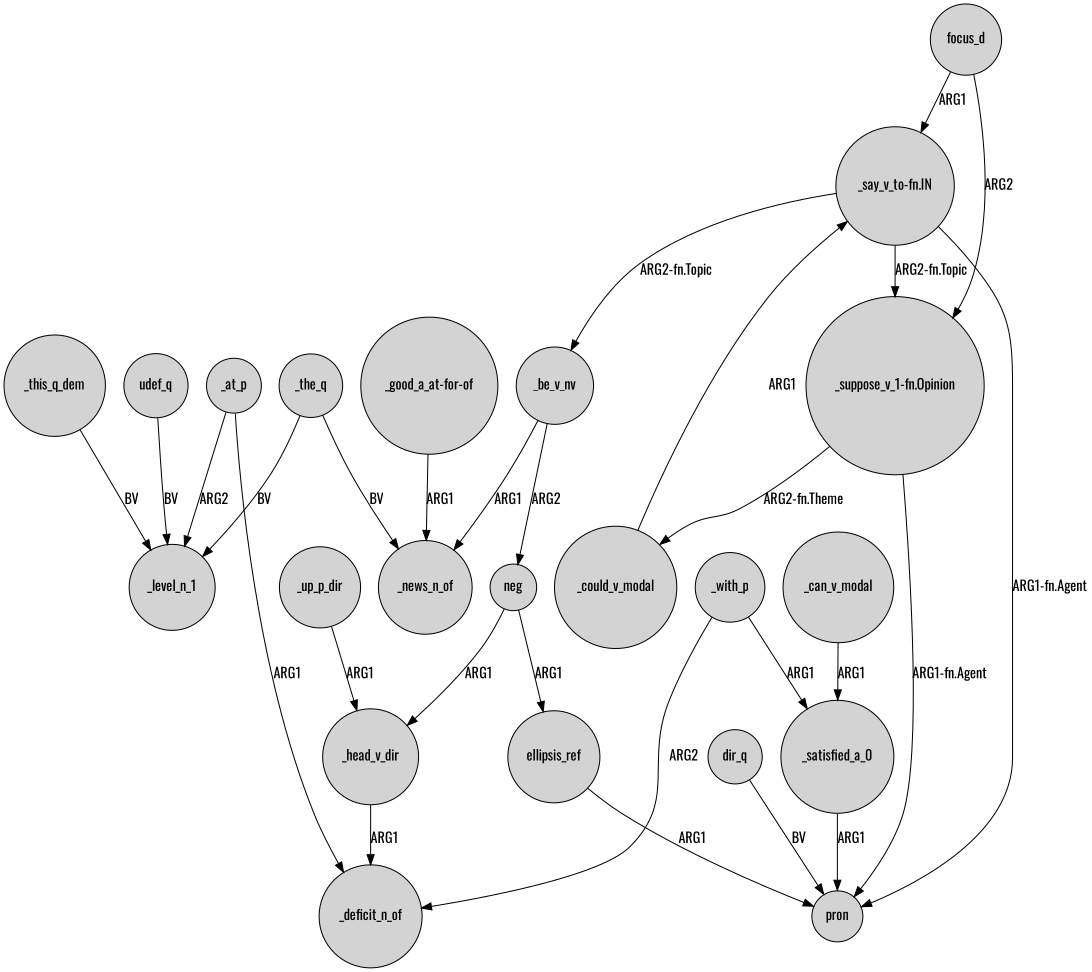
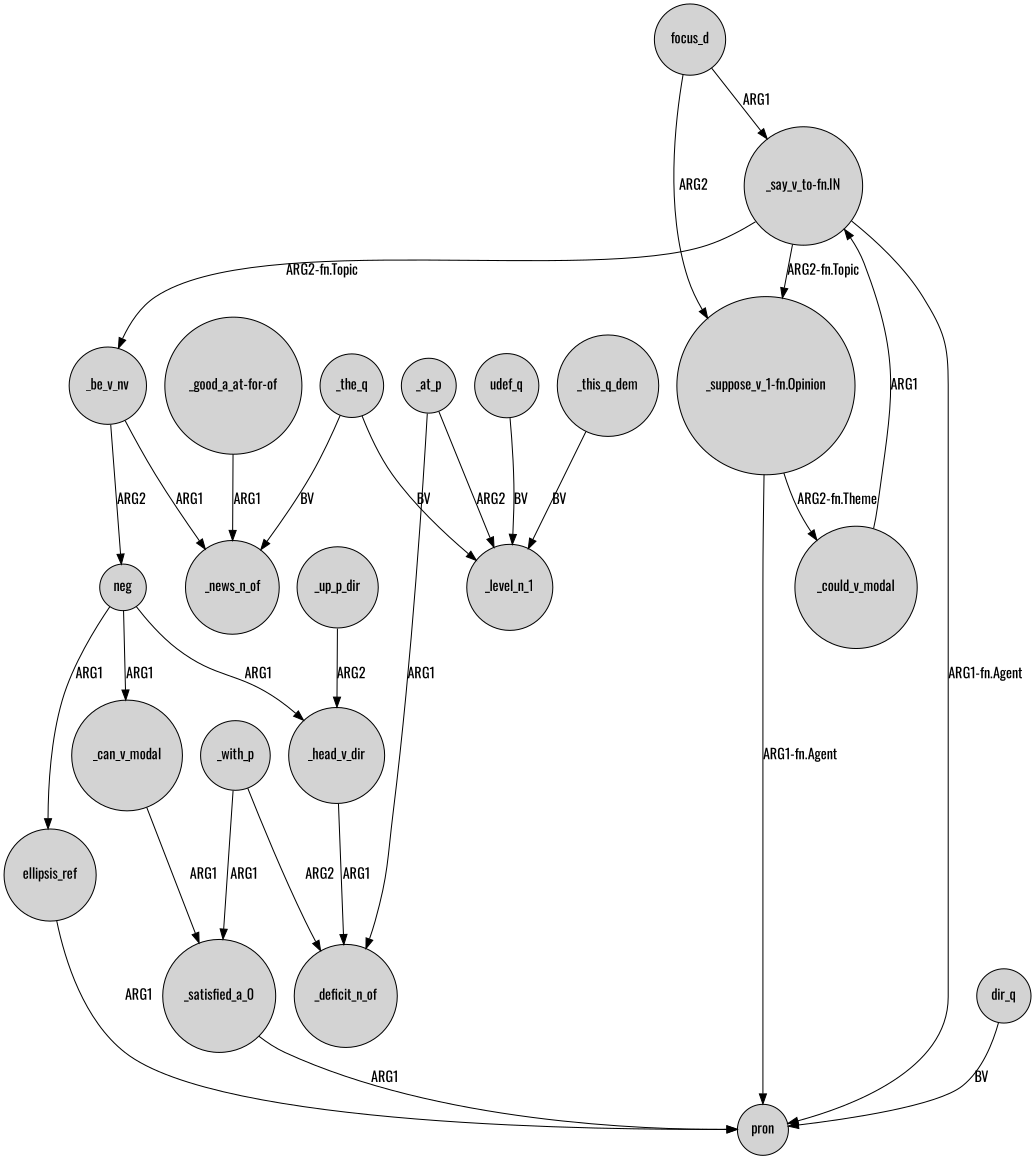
  digraph {
    fontname=Oswald
    node [fontname=Oswald shape=circle style=filled]
    edge [fontname=Oswald]
    _with_p
    _deficit_n_of
    n3 [label=_satisfied_a_0]
    pron
    _be_v_nv
    _news_n_of
    neg
    _head_v_dir
    ellipsis_ref
    _can_v_modal
    "_good_a_at-for-of"
    _up_p_dir
    "_say_v_to-fn.IN"
    "_suppose_v_1-fn.Opinion"
    _could_v_modal
    udef_q
    _level_n_1
    focus_d
    n19 [label=dir_q]
    _at_p
    _this_q_dem
    _the_q
    _with_p -> _deficit_n_of [label=ARG2]
    _with_p -> n3 [label=ARG1]
    n3 -> pron [label=ARG1]
    _be_v_nv -> _news_n_of [label=ARG1]
    _be_v_nv -> neg [label=ARG2]
    neg -> _head_v_dir [label=ARG1]
    neg -> ellipsis_ref [label=ARG1]
+   neg -> _can_v_modal [label=ARG1]
    _head_v_dir -> _deficit_n_of [label=ARG1]
    ellipsis_ref -> pron [label=ARG1]
    _can_v_modal -> n3 [label=ARG1]
    "_good_a_at-for-of" -> _news_n_of [label=ARG1]
-   _up_p_dir -> _head_v_dir [label=ARG1]
+   _up_p_dir -> _head_v_dir [label=ARG2]
    "_say_v_to-fn.IN" -> pron [label="ARG1-fn.Agent"]
    "_say_v_to-fn.IN" -> _be_v_nv [label="ARG2-fn.Topic"]
    "_say_v_to-fn.IN" -> "_suppose_v_1-fn.Opinion" [label="ARG2-fn.Topic"]
    "_suppose_v_1-fn.Opinion" -> pron [label="ARG1-fn.Agent"]
    "_suppose_v_1-fn.Opinion" -> _could_v_modal [label="ARG2-fn.Theme"]
    _could_v_modal -> "_say_v_to-fn.IN" [label=ARG1]
    udef_q -> _level_n_1 [label=BV]
    focus_d -> "_say_v_to-fn.IN" [label=ARG1]
    focus_d -> "_suppose_v_1-fn.Opinion" [label=ARG2]
    n19 -> pron [label=BV]
    _at_p -> _deficit_n_of [label=ARG1]
    _at_p -> _level_n_1 [label=ARG2]
    _this_q_dem -> _level_n_1 [label=BV]
    _the_q -> _news_n_of [label=BV]
    _the_q -> _level_n_1 [label=BV]
  }
